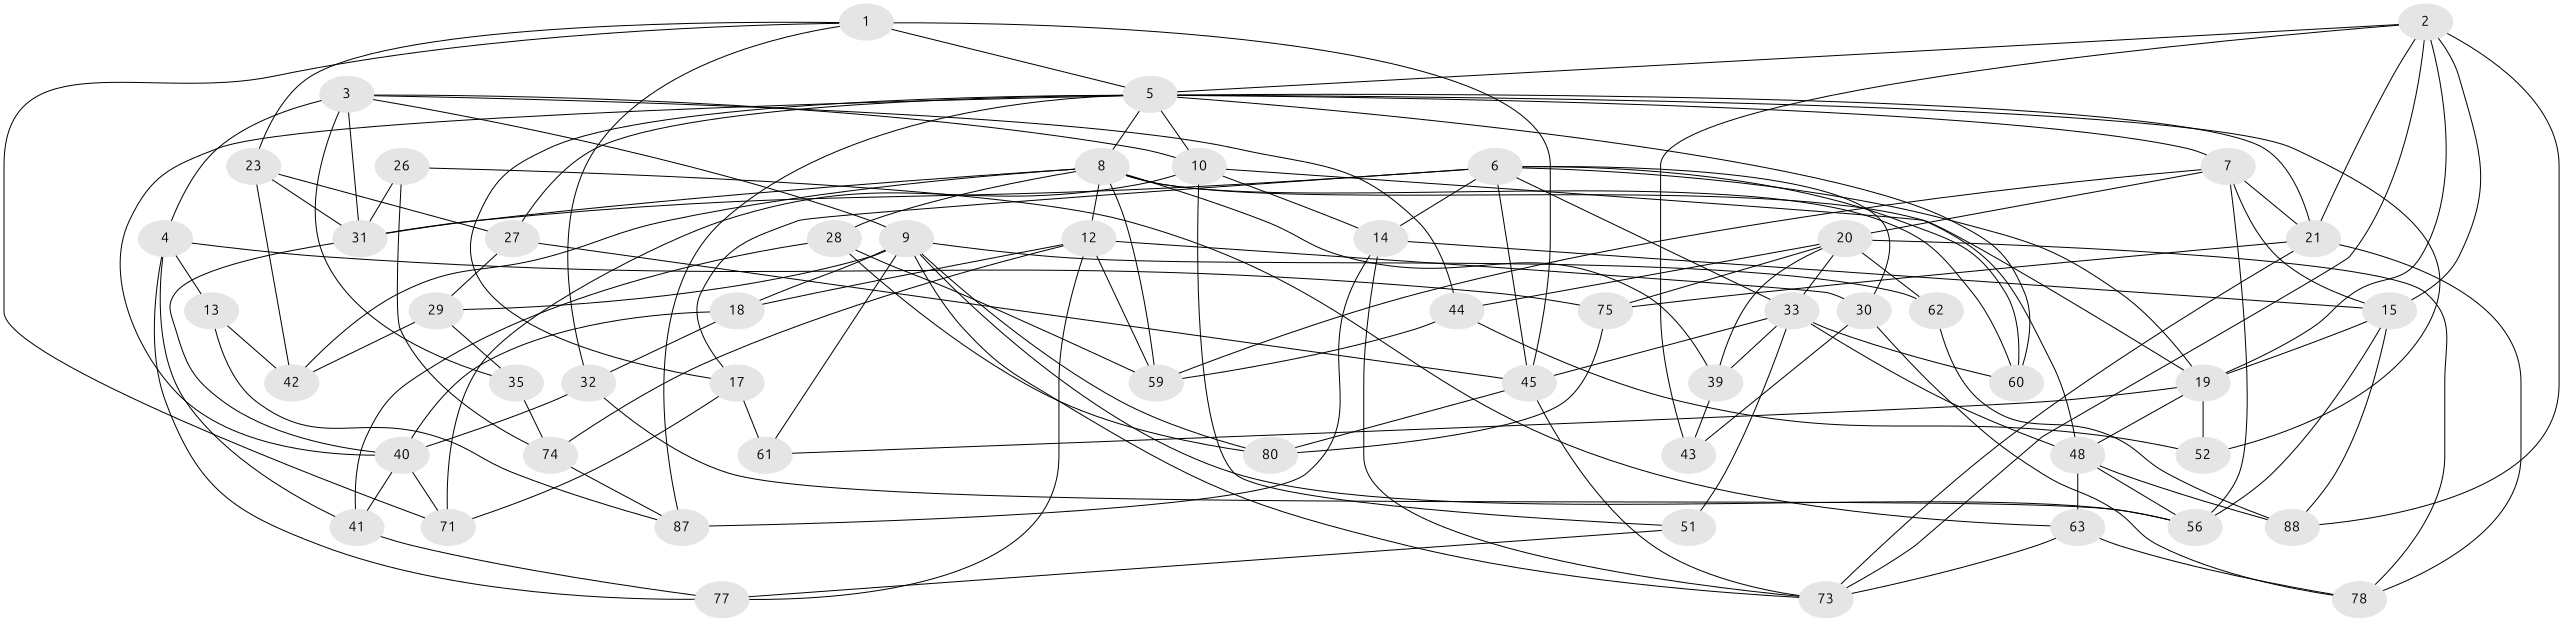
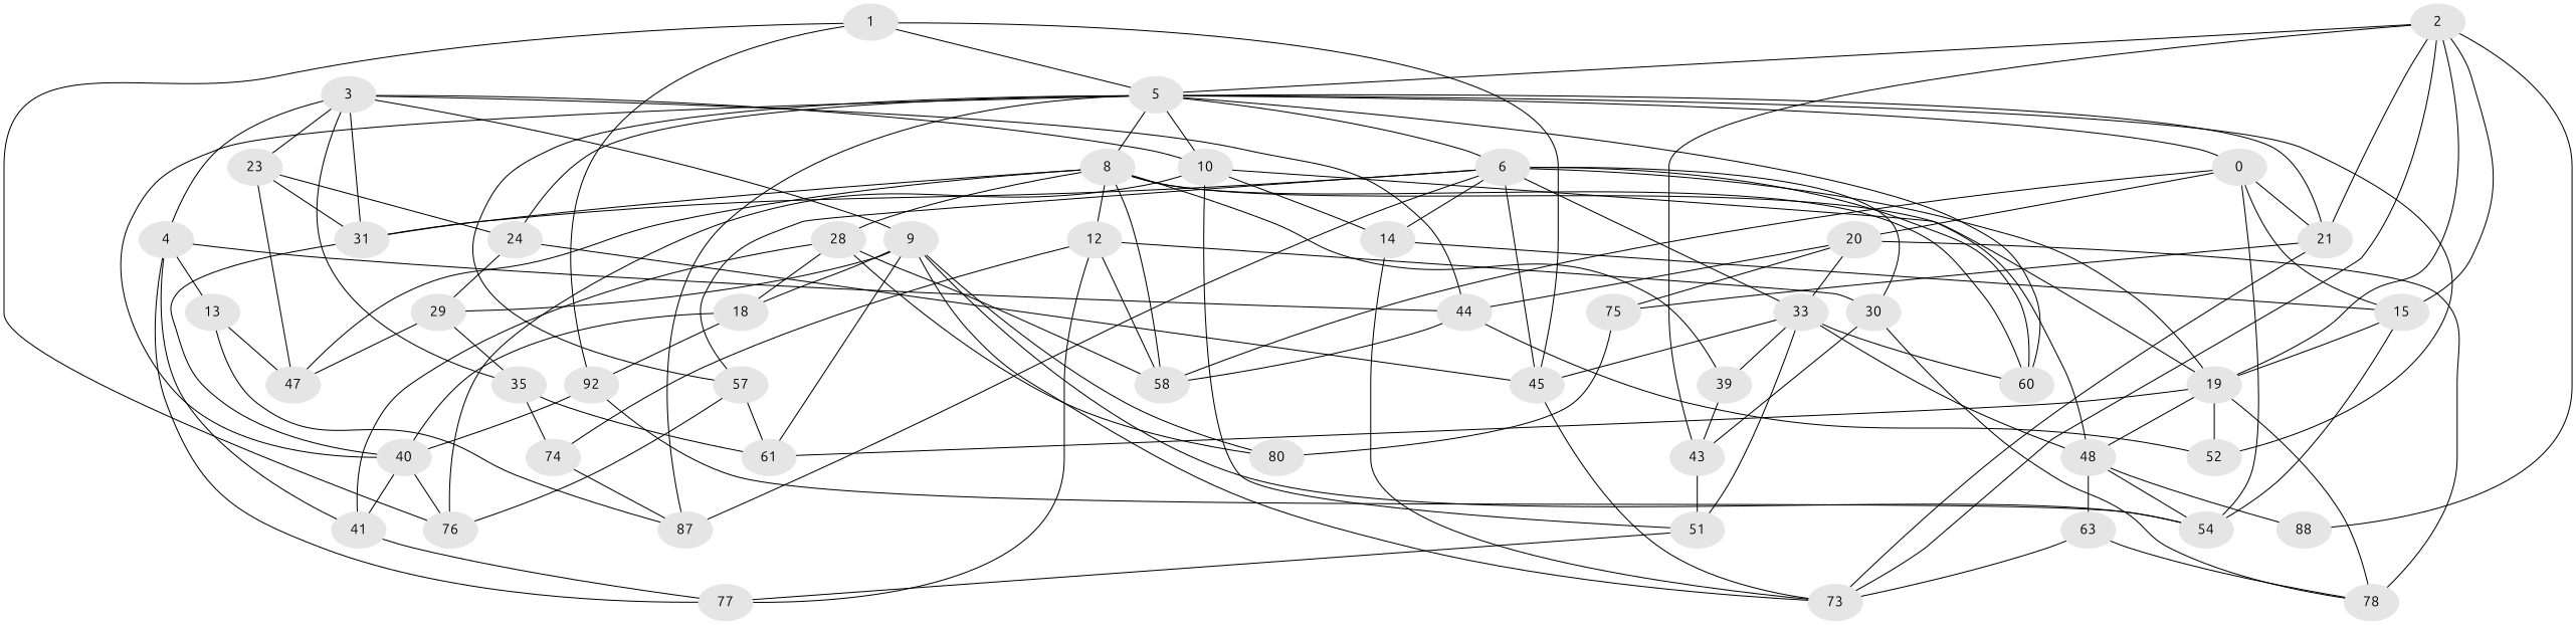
  graph {
    fontname=Ubuntu
    node [color=gray90 fontname=Ubuntu style=filled]
    edge [fontname=Ubuntu]
    1 [super="+27"]
    5 [super="+56+50"]
    23
-   32
+   32 [label=92]
    45 [super="+64+57"]
-   71
+   71 [label=76]
    21 [super="+46"]
    10 [super="+89"]
    6 [super="+55+36"]
-   7 [super="+11"]
+   7 [super="+11" label=0]
    8 [super="+49+90"]
-   17
-   24 [label=27]
+   17 [label=57]
+   24
    40 [super="+69"]
    52
    60
    87
    31 [super="+84+58"]
-   47 [label=42]
-   54 [super="+66" label=56]
+   47
+   54 [super="+66"]
    73 [super="+85"]
    80
    2 [super="+16"]
    15 [super="+37"]
    19 [super="+53+65"]
    43
    88
    61
    48 [super="+79"]
    75
    78
    51
    3 [super="+34"]
    4
    9 [super="+72+81"]
    35
    44
    13
    77
    41
    18
    29
-   62
    14
    74
-   59
+   59 [label=58]
    30
    33 [super="+67+83"]
    20 [super="+38"]
    12 [super="+22"]
    28
    39
    63
-   26
    1 -- 5 [weight=2]
-   1 -- 23
+   3 -- 23
    1 -- 32
    1 -- 45
    1 -- 71
    5 -- 21
    5 -- 10
+   5 -- 6
    5 -- 7
    5 -- 8
    5 -- 17
    5 -- 24
    5 -- 40
    5 -- 52
    5 -- 60
    5 -- 87
    23 -- 24
    23 -- 31
    23 -- 47
    32 -- 40
    32 -- 54
    45 -- 73
-   45 -- 80
    21 -- 73
    21 -- 75
-   21 -- 78
+   19 -- 78
    10 -- 71
    10 -- 48
    10 -- 51
    10 -- 14
    6 -- 45
    6 -- 17
    6 -- 60
-   14 -- 87
+   6 -- 87
    6 -- 31
    6 -- 19
    6 -- 14
    6 -- 30
    6 -- 33
    7 -- 21
    7 -- 54 [weight=2]
    7 -- 15
    7 -- 59
    7 -- 20
    8 -- 60
    8 -- 31 [weight=2]
    8 -- 47
    8 -- 19
    8 -- 59
    8 -- 12
    8 -- 28
    8 -- 39
    17 -- 71
    17 -- 61
    24 -- 45
    24 -- 29
    40 -- 71
    40 -- 41
    31 -- 40
    2 -- 5
    2 -- 21
    2 -- 73
    2 -- 15
    2 -- 19 [weight=2]
    2 -- 43
    2 -- 88
    15 -- 54
    15 -- 19
-   15 -- 88
    19 -- 52
    19 -- 61
    19 -- 48
+   43 -- 51
    48 -- 54
    48 -- 88
    48 -- 63
    75 -- 80
    51 -- 77
    3 -- 10
    3 -- 31
    3 -- 4
    3 -- 9
    3 -- 35
    3 -- 44
-   4 -- 75
+   4 -- 44
    4 -- 13
    4 -- 77
    4 -- 41
    9 -- 54
    9 -- 73
    9 -- 80
    9 -- 61
    9 -- 18
    9 -- 29
-   9 -- 62
+   35 -- 61
    35 -- 74
    44 -- 52
    44 -- 59
    13 -- 87
    13 -- 47
    41 -- 77
    18 -- 32
    18 -- 40
    29 -- 47
    29 -- 35
-   62 -- 88
    14 -- 73
    14 -- 15
    74 -- 87
    30 -- 43
    30 -- 78
    33 -- 45 [weight=2]
    33 -- 60
    33 -- 48
    33 -- 51
    33 -- 39
    20 -- 75
    20 -- 78
    20 -- 44
-   20 -- 62 [weight=2]
    20 -- 33
-   20 -- 39
    12 -- 77
-   12 -- 18
+   28 -- 18
    12 -- 74
    12 -- 59
    12 -- 30
    28 -- 80
    28 -- 41
    28 -- 59
    39 -- 43
    63 -- 73
    63 -- 78
-   26 -- 31 [weight=2]
-   26 -- 74
-   26 -- 63
  }
